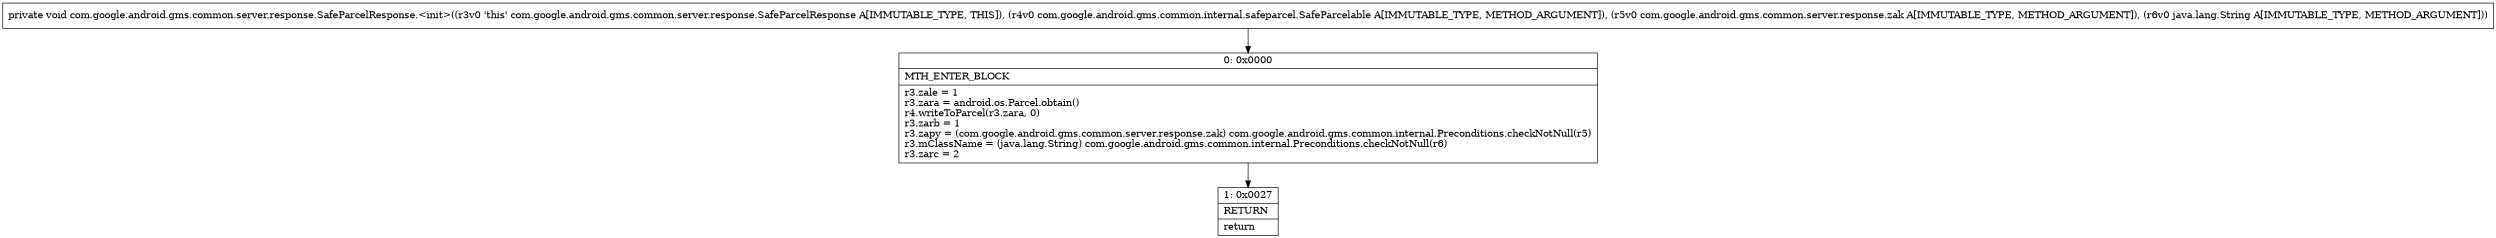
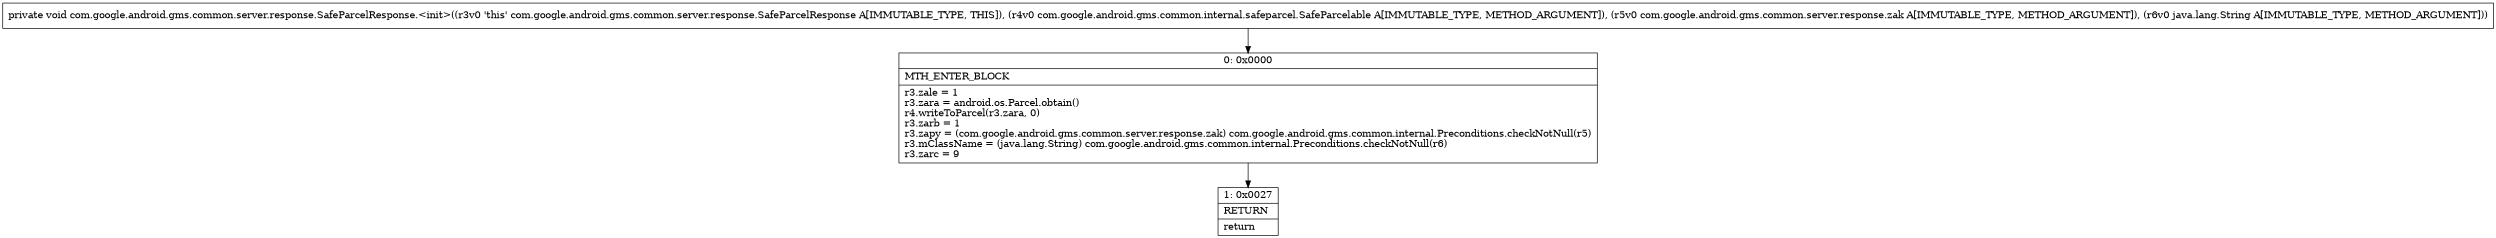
  digraph {
    node [shape=record]
-   n1 [label="{0\:\ 0x0000|MTH_ENTER_BLOCK\l|r3.zale = 1\lr3.zara = android.os.Parcel.obtain()\lr4.writeToParcel(r3.zara, 0)\lr3.zarb = 1\lr3.zapy = (com.google.android.gms.common.server.response.zak) com.google.android.gms.common.internal.Preconditions.checkNotNull(r5)\lr3.mClassName = (java.lang.String) com.google.android.gms.common.internal.Preconditions.checkNotNull(r6)\lr3.zarc = 2\l}"]
+   n1 [label="{0\:\ 0x0000|MTH_ENTER_BLOCK\l|r3.zale = 1\lr3.zara = android.os.Parcel.obtain()\lr4.writeToParcel(r3.zara, 0)\lr3.zarb = 1\lr3.zapy = (com.google.android.gms.common.server.response.zak) com.google.android.gms.common.internal.Preconditions.checkNotNull(r5)\lr3.mClassName = (java.lang.String) com.google.android.gms.common.internal.Preconditions.checkNotNull(r6)\lr3.zarc = 9\l}"]
    n2 [label="{1\:\ 0x0027|RETURN\l|return\l}"]
    n3 [label="{private void com.google.android.gms.common.server.response.SafeParcelResponse.\<init\>((r3v0 'this' com.google.android.gms.common.server.response.SafeParcelResponse A[IMMUTABLE_TYPE, THIS]), (r4v0 com.google.android.gms.common.internal.safeparcel.SafeParcelable A[IMMUTABLE_TYPE, METHOD_ARGUMENT]), (r5v0 com.google.android.gms.common.server.response.zak A[IMMUTABLE_TYPE, METHOD_ARGUMENT]), (r6v0 java.lang.String A[IMMUTABLE_TYPE, METHOD_ARGUMENT])) }"]
    n1 -> n2
    n3 -> n1
  }
